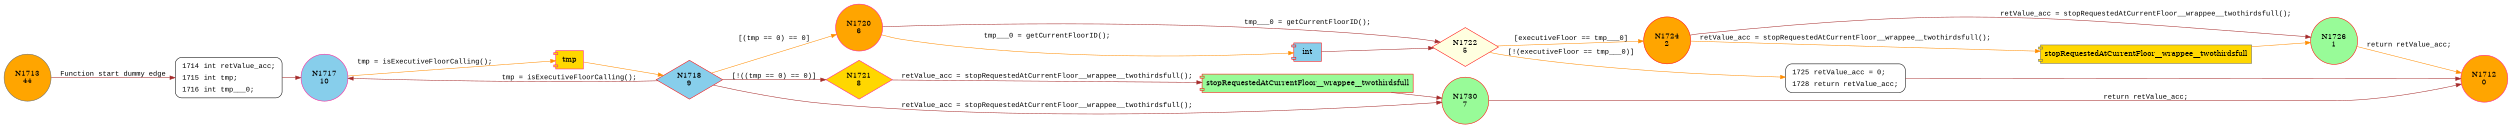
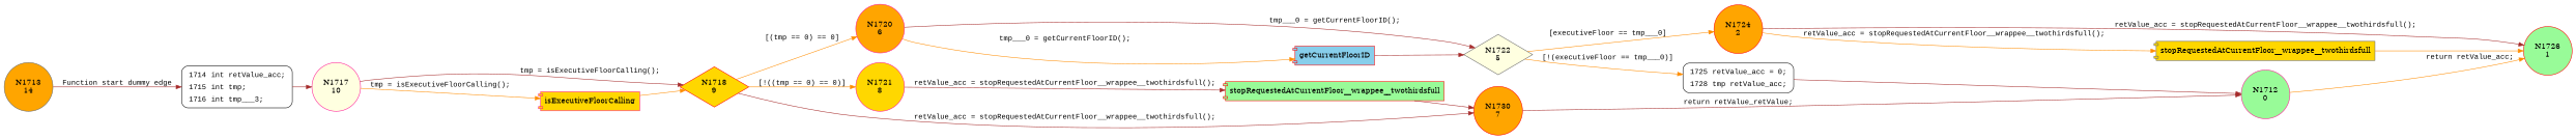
  digraph {
    rankdir=LR
    node [color=red fillcolor=orange shape=circle style=filled]
    edge [color=brown fontname="Courier New"]
-   n1 [color=gray40 label="N1713\n44"]
-   n2 [fillcolor=white fontname="Courier New" label=<<table border="0" cellborder="0" cellpadding="3" bgcolor="white"><tr><td align="right">1714</td><td align="left">int retValue_acc;</td></tr><tr><td align="right">1715</td><td align="left">int tmp;</td></tr><tr><td align="right">1716</td><td align="left">int tmp___0;</td></tr></table>> penwidth=1 shape=Mrecord style="filled,bold" color=""]
-   n3 [color=deeppink fillcolor=skyblue label="N1717\n10"]
-   n4 [fillcolor=skyblue label="N1718\n9" shape=diamond]
-   n5 [color=deeppink fillcolor=gold label=tmp shape=component]
+   n1 [color=gray40 label="N1713\n14"]
+   n2 [fillcolor=white fontname="Courier New" label=<<table border="0" cellborder="0" cellpadding="3" bgcolor="white"><tr><td align="right">1714</td><td align="left">int retValue_acc;</td></tr><tr><td align="right">1715</td><td align="left">int tmp;</td></tr><tr><td align="right">1716</td><td align="left">int tmp___3;</td></tr></table>> penwidth=1 shape=Mrecord style="filled,bold" color=""]
+   n3 [color=deeppink fillcolor=lightyellow label="N1717\n10"]
+   n4 [fillcolor=gold label="N1718\n9" shape=diamond]
+   n5 [color=deeppink fillcolor=gold label=isExecutiveFloorCalling shape=component]
    n6 [color=deeppink label="N1720\n6"]
-   n7 [color=deeppink fillcolor=gold label="N1721\n8" shape=diamond]
-   n8 [fillcolor=palegreen label="N1730\n7"]
-   n9 [fillcolor=lightyellow label="N1722\n5" shape=diamond]
-   n10 [fillcolor=skyblue label=int shape=component]
+   n7 [color=deeppink fillcolor=gold label="N1721\n8"]
+   n8 [label="N1730\n7"]
+   n9 [color=gray40 fillcolor=lightyellow label="N1722\n5" shape=diamond]
+   n10 [fillcolor=skyblue label=getCurrentFloorID shape=component]
    n11 [fillcolor=palegreen label=stopRequestedAtCurrentFloor__wrappee__twothirdsfull shape=component]
    n12 [label="N1724\n2"]
-   n13 [fillcolor=white fontname="Courier New" label=<<table border="0" cellborder="0" cellpadding="3" bgcolor="white"><tr><td align="right">1725</td><td align="left">retValue_acc = 0;</td></tr><tr><td align="right">1728</td><td align="left">return retValue_acc;</td></tr></table>> penwidth=1 shape=Mrecord style="filled,bold" color=""]
-   n14 [color=deeppink label="N1712\n0"]
+   n13 [fillcolor=white fontname="Courier New" label=<<table border="0" cellborder="0" cellpadding="3" bgcolor="white"><tr><td align="right">1725</td><td align="left">retValue_acc = 0;</td></tr><tr><td align="right">1728</td><td align="left">tmp retValue_acc;</td></tr></table>> penwidth=1 shape=Mrecord style="filled,bold" color=""]
+   n14 [color=deeppink fillcolor=palegreen label="N1712\n0"]
    n15 [fillcolor=palegreen label="N1726\n1"]
    n16 [color=gray40 fillcolor=gold label=stopRequestedAtCurrentFloor__wrappee__twothirdsfull shape=component]
    n1 -> n2 [label="Function start dummy edge"]
    n2 -> n3 [fontname=""]
-   n4 -> n3 [label="tmp = isExecutiveFloorCalling();"]
+   n3 -> n4 [label="tmp = isExecutiveFloorCalling();"]
    n3 -> n5 [color=darkorange label="tmp = isExecutiveFloorCalling();"]
    n4 -> n6 [color=darkorange label="[(tmp == 0) == 0]"]
-   n4 -> n7 [label="[!((tmp == 0) == 0)]"]
+   n4 -> n7 [color=darkorange label="[!((tmp == 0) == 0)]"]
    n4 -> n8 [label="retValue_acc = stopRequestedAtCurrentFloor__wrappee__twothirdsfull();"]
    n5 -> n4 [color=darkorange]
    n6 -> n9 [label="tmp___0 = getCurrentFloorID();"]
    n6 -> n10 [color=darkorange label="tmp___0 = getCurrentFloorID();"]
    n7 -> n11 [label="retValue_acc = stopRequestedAtCurrentFloor__wrappee__twothirdsfull();"]
-   n8 -> n14 [label="return retValue_acc;"]
+   n8 -> n14 [label="return retValue_retValue;"]
    n9 -> n12 [color=darkorange label="[executiveFloor == tmp___0]"]
    n9 -> n13 [color=darkorange label="[!(executiveFloor == tmp___0)]"]
    n10 -> n9
    n11 -> n8
    n12 -> n15 [label="retValue_acc = stopRequestedAtCurrentFloor__wrappee__twothirdsfull();"]
    n12 -> n16 [color=darkorange label="retValue_acc = stopRequestedAtCurrentFloor__wrappee__twothirdsfull();"]
    n13 -> n14 [fontname=""]
-   n15 -> n14 [color=darkorange label="return retValue_acc;"]
+   n14 -> n15 [color=darkorange label="return retValue_acc;"]
    n16 -> n15 [color=darkorange]
  }
